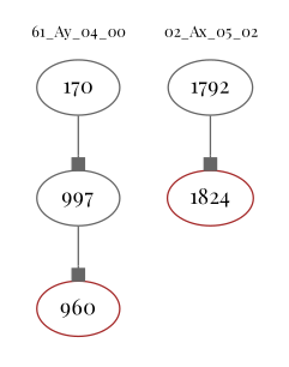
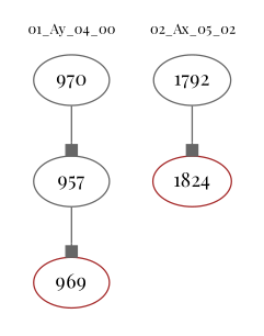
  digraph {
    fontname="Playfair Display"
    node [color=gray40 fontname="Playfair Display"]
    edge [arrowhead=box color=gray40 fontname="Playfair Display"]
-   n1 [label=170]
-   n2 [label=997]
-   n3 [color=brown label=960]
+   n1 [label=970]
+   n2 [label=957]
+   n3 [color=brown label=969]
    n4 [label=1792]
    n5 [color=brown label=1824]
    subgraph cluster_1 {
      color=white
      fontsize=10
-     label="61_Ay_04_00"
+     label="01_Ay_04_00"
      n1
      n2
      n3
    }
    subgraph cluster_2 {
      color=white
      fontsize=10
      label="02_Ax_05_02"
      n4
      n5
    }
    n1 -> n2
    n2 -> n3
    n4 -> n5
  }
